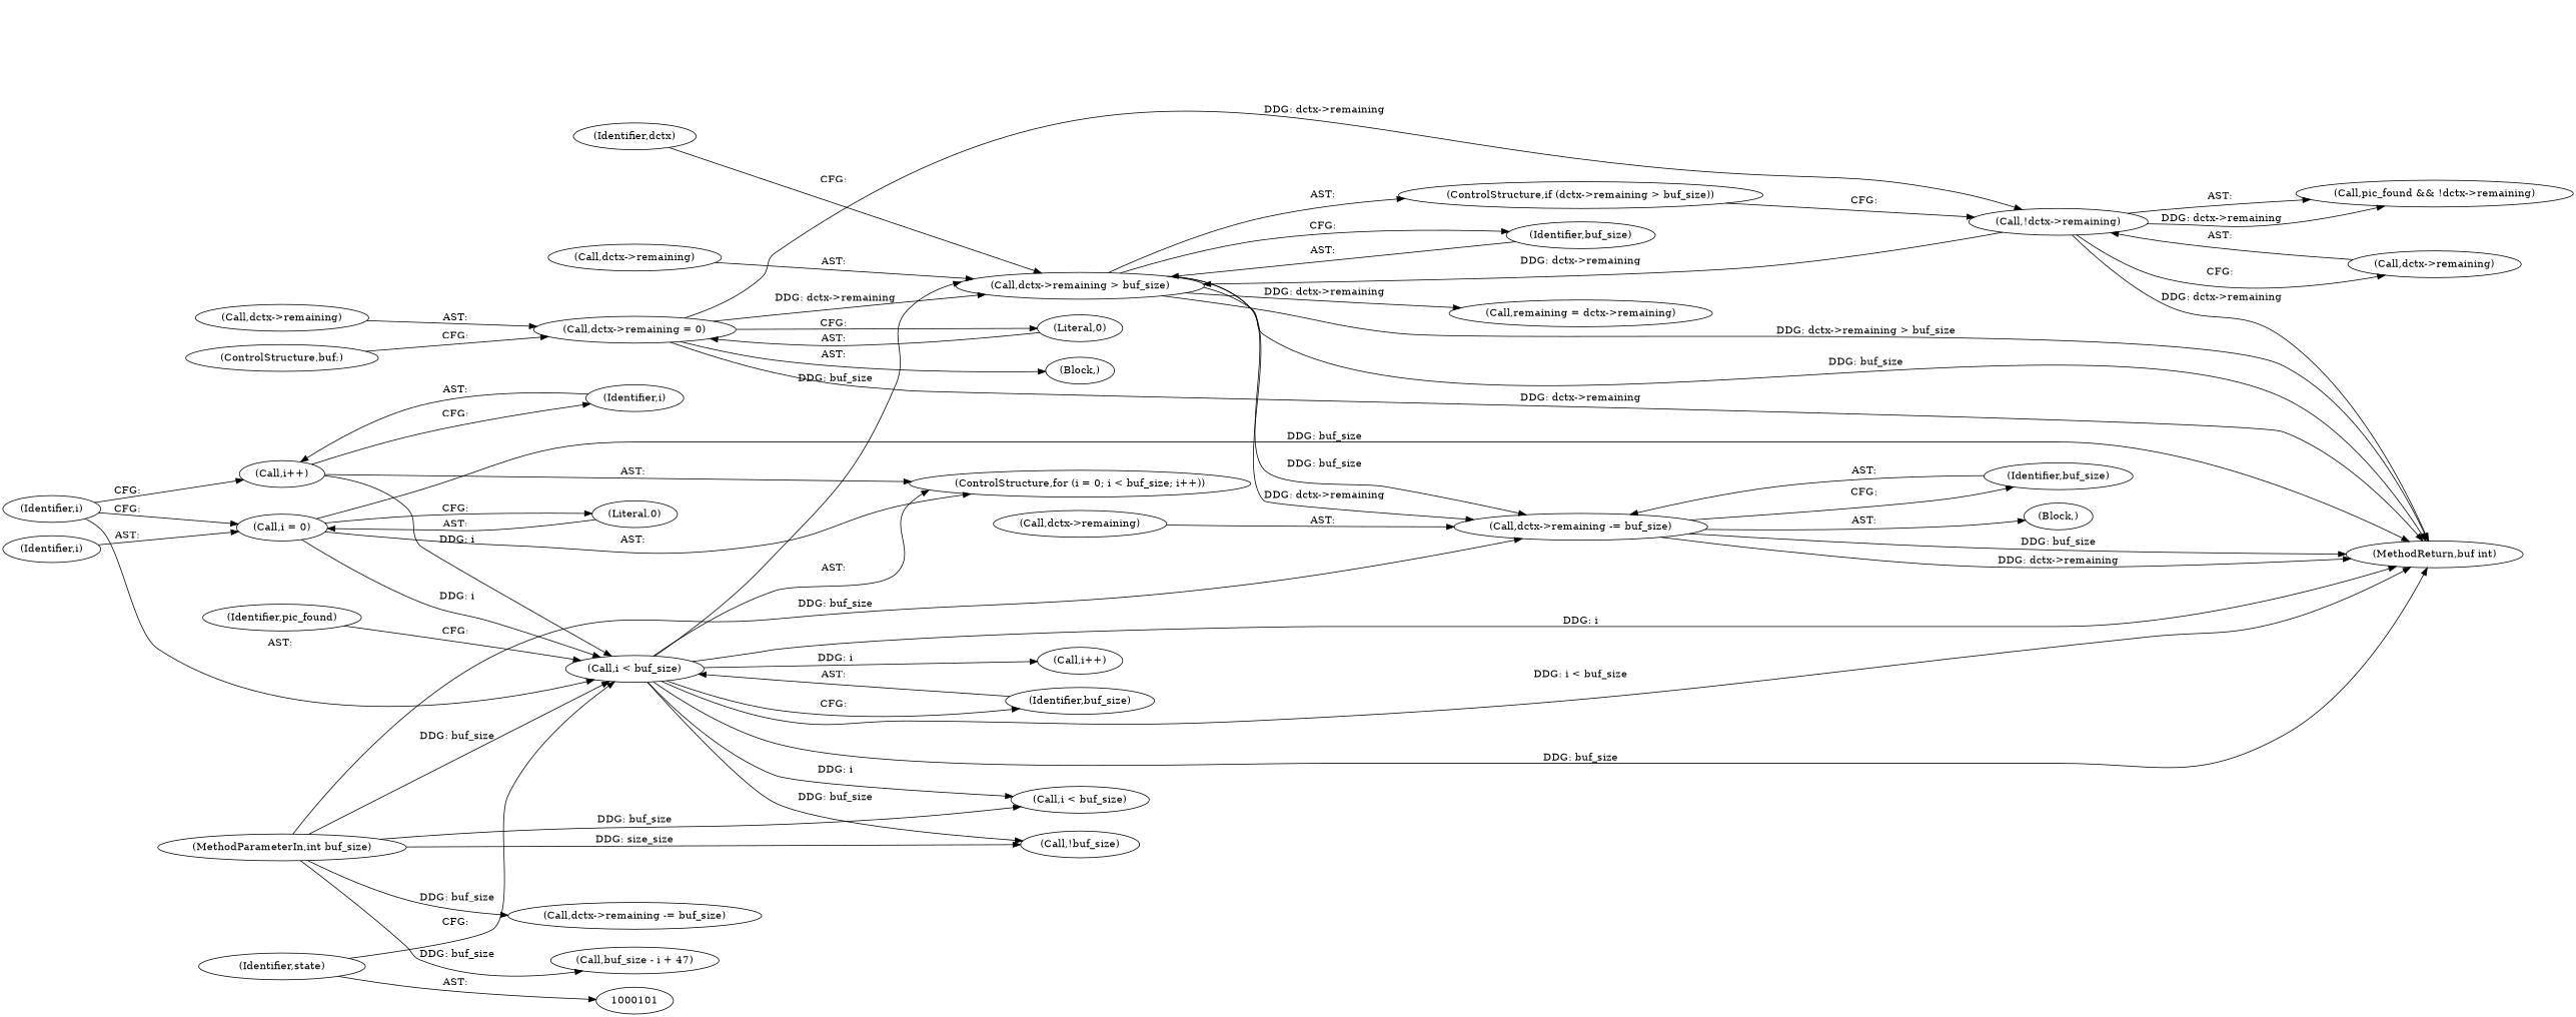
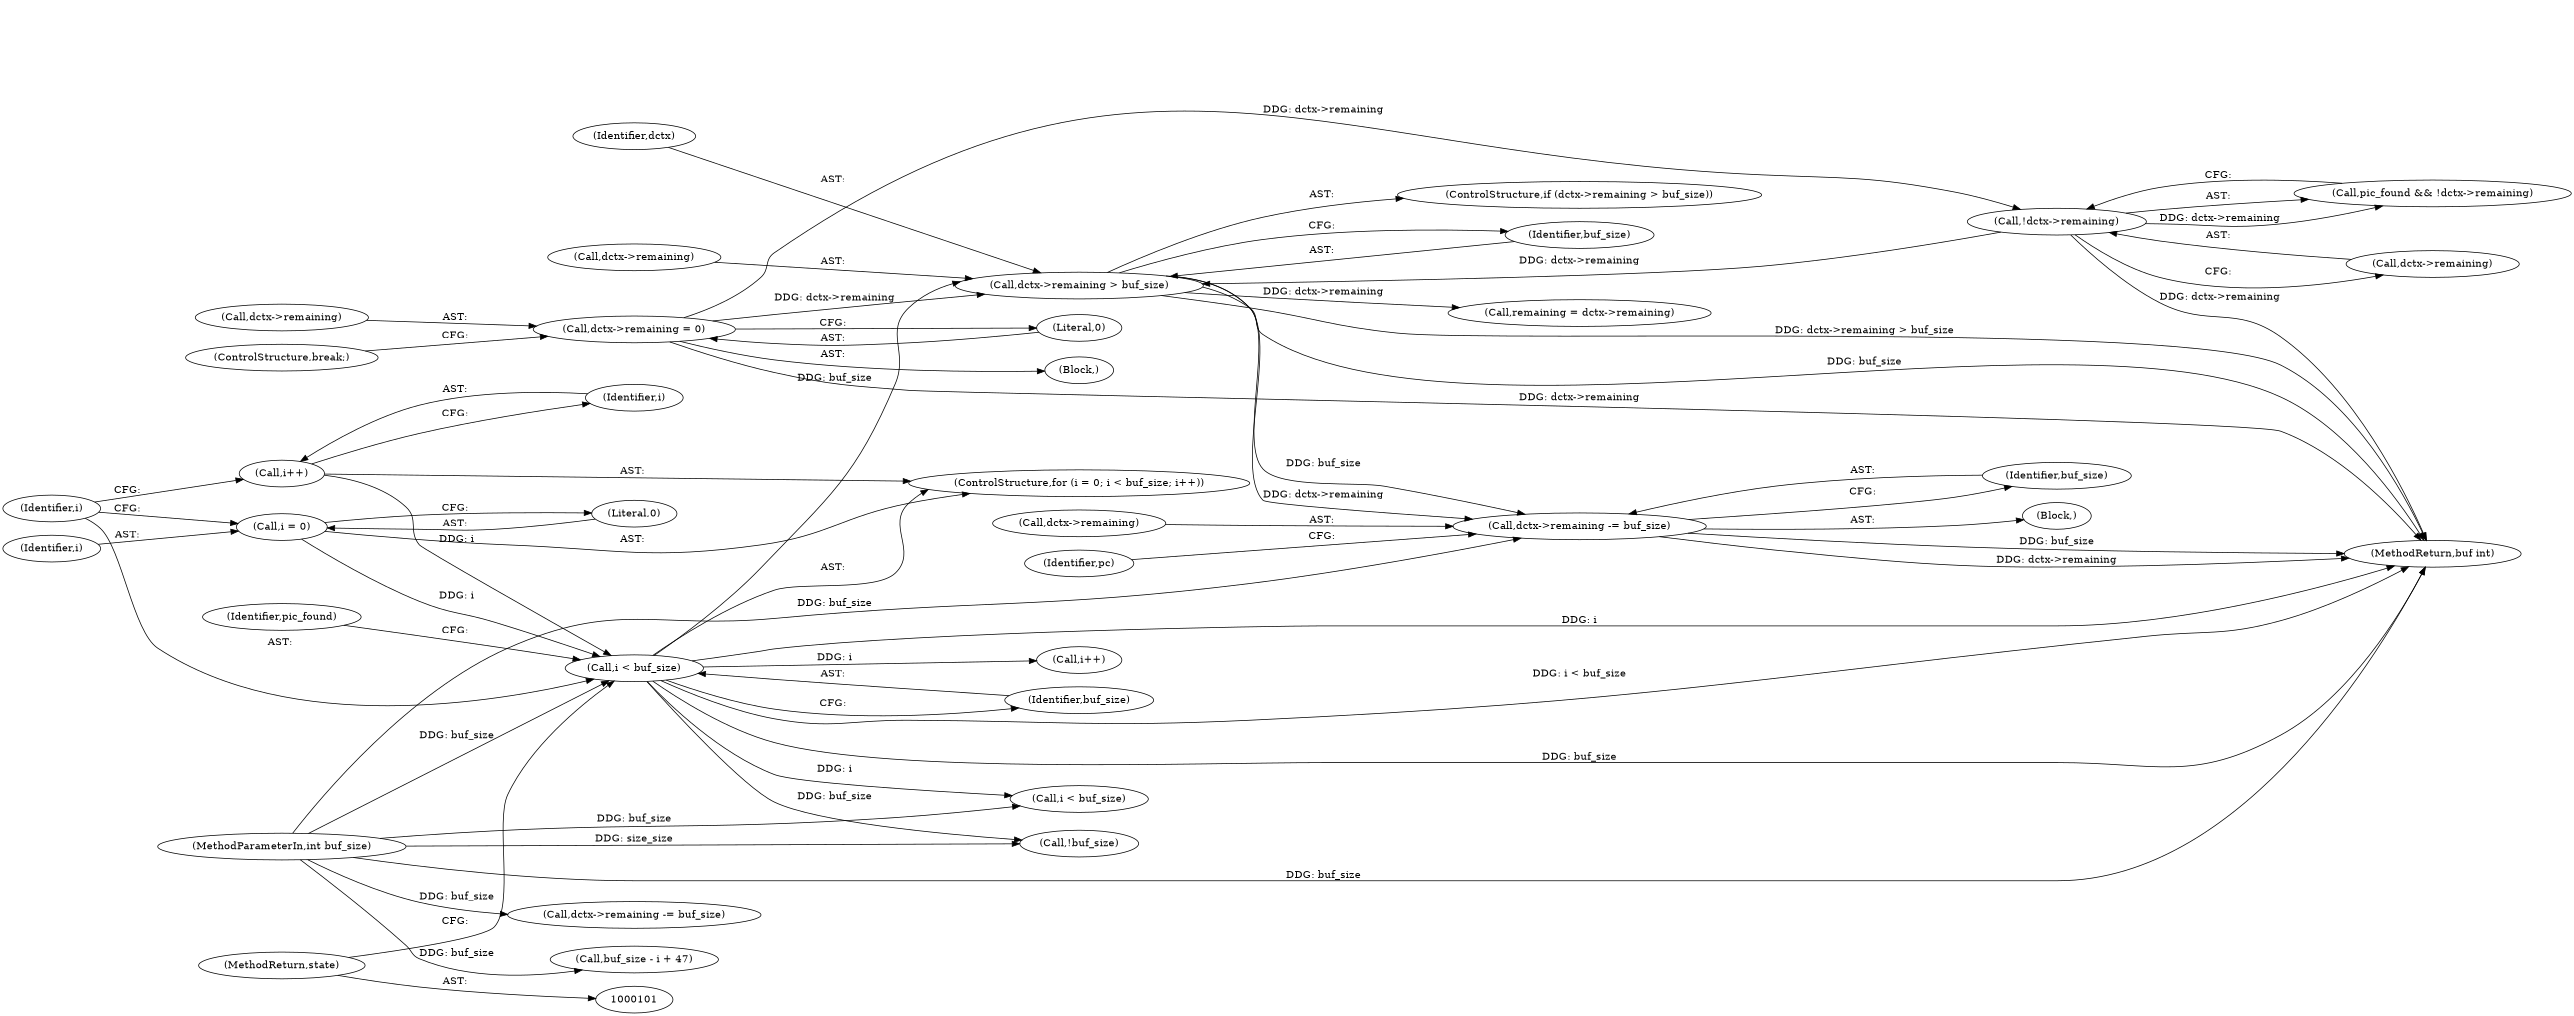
  digraph {
    rankdir=LR
    n1 [label="(Call,dctx->remaining -= buf_size)"]
    n2 [label="(Identifier,buf_size)"]
    n3 [label="(Block,)"]
    n4 [label="(MethodReturn,buf int)"]
    n5 [label="(Call,dctx->remaining > buf_size)"]
    n6 [label="(Call,remaining = dctx->remaining)"]
    n7 [label="(Identifier,buf_size)"]
    n8 [label="(ControlStructure,if (dctx->remaining > buf_size))"]
    n9 [label="(Call,dctx->remaining = 0)"]
    n10 [label="(Call,!dctx->remaining)"]
    n11 [label="(Block,)"]
    n12 [label="(Literal,0)"]
    n13 [label="(Call,dctx->remaining)"]
    n14 [label="(Call,pic_found && !dctx->remaining)"]
    n15 [label="(Call,i < buf_size)"]
    n16 [label="(Identifier,buf_size)"]
    n17 [label="(ControlStructure,for (i = 0; i < buf_size; i++))"]
    n18 [label="(Call,i++)"]
    n19 [label="(Call,i < buf_size)"]
    n20 [label="(Call,!buf_size)"]
    n21 [label="(Call,i++)"]
    n22 [label="(Identifier,i)"]
    n23 [label="(Call,i = 0)"]
    n24 [label="(Literal,0)"]
    n25 [label="(MethodParameterIn,int buf_size)"]
    n26 [label="(Call,dctx->remaining -= buf_size)"]
    n27 [label="(Call,buf_size - i + 47)"]
    n28 [label="(Call,dctx->remaining)"]
-   n29 [label="(ControlStructure,buf;)"]
+   n29 [label="(ControlStructure,break;)"]
    n30 [label="(Identifier,dctx)"]
    n31 [label="(Call,dctx->remaining)"]
    n32 [label="(Identifier,pic_found)"]
-   n34 [label="(Identifier,state)"]
+   n33 [label="(Identifier,pc)"]
+   n34 [label="(MethodReturn,state)"]
    1000101
    n36 [label="(Identifier,i)"]
    n37 [label="(Call,dctx->remaining)"]
    n38 [label="(Identifier,i)"]
    n1 -> n2 [label="CFG: "]
    n1 -> n3 [label="AST: "]
    n1 -> n4 [label="DDG: buf_size"]
    n1 -> n4 [label="DDG: dctx->remaining"]
    n2 -> n1 [label="AST: "]
    n5 -> n1 [label="DDG: buf_size"]
    n5 -> n1 [label="DDG: dctx->remaining"]
    n5 -> n4 [label="DDG: dctx->remaining > buf_size"]
    n5 -> n4 [label="DDG: buf_size"]
    n5 -> n6 [label="DDG: dctx->remaining"]
    n5 -> n7 [label="CFG: "]
    n5 -> n8 [label="AST: "]
    n7 -> n5 [label="AST: "]
    n9 -> n4 [label="DDG: dctx->remaining"]
    n9 -> n5 [label="DDG: dctx->remaining"]
    n9 -> n10 [label="DDG: dctx->remaining"]
    n9 -> n11 [label="AST: "]
    n9 -> n12 [label="CFG: "]
    n10 -> n4 [label="DDG: dctx->remaining"]
    n10 -> n5 [label="DDG: dctx->remaining"]
    n10 -> n13 [label="CFG: "]
    n10 -> n14 [label="AST: "]
    n10 -> n14 [label="DDG: dctx->remaining"]
    n12 -> n9 [label="AST: "]
    n13 -> n10 [label="AST: "]
-   n8 -> n10 [label="CFG: "]
+   n14 -> n10 [label="CFG: "]
    n15 -> n4 [label="DDG: buf_size"]
    n15 -> n4 [label="DDG: i"]
    n15 -> n4 [label="DDG: i < buf_size"]
    n15 -> n5 [label="DDG: buf_size"]
    n15 -> n16 [label="CFG: "]
    n15 -> n17 [label="AST: "]
    n15 -> n18 [label="DDG: i"]
    n15 -> n19 [label="DDG: i"]
    n15 -> n20 [label="DDG: buf_size"]
    n16 -> n15 [label="AST: "]
    n21 -> n15 [label="DDG: i"]
    n21 -> n17 [label="AST: "]
    n21 -> n22 [label="CFG: "]
    n22 -> n21 [label="AST: "]
    n23 -> n15 [label="DDG: i"]
    n23 -> n17 [label="AST: "]
    n23 -> n24 [label="CFG: "]
    n24 -> n23 [label="AST: "]
    n25 -> n1 [label="DDG: buf_size"]
-   n23 -> n4 [label="DDG: buf_size"]
+   n25 -> n4 [label="DDG: buf_size"]
    n25 -> n15 [label="DDG: buf_size"]
    n25 -> n19 [label="DDG: buf_size"]
    n25 -> n20 [label="DDG: size_size"]
    n25 -> n26 [label="DDG: buf_size"]
    n25 -> n27 [label="DDG: buf_size"]
    n28 -> n1 [label="AST: "]
    n29 -> n9 [label="CFG: "]
-   n30 -> n5 [label="CFG: "]
+   n30 -> n5 [label="AST: "]
    n31 -> n5 [label="AST: "]
    n32 -> n15 [label="CFG: "]
+   n33 -> n1 [label="CFG: "]
    n34 -> n15 [label="CFG: "]
    n34 -> 1000101 [label="AST: "]
    n36 -> n23 [label="AST: "]
    n37 -> n9 [label="AST: "]
    n38 -> n15 [label="AST: "]
    n38 -> n21 [label="CFG: "]
    n38 -> n23 [label="CFG: "]
  }
